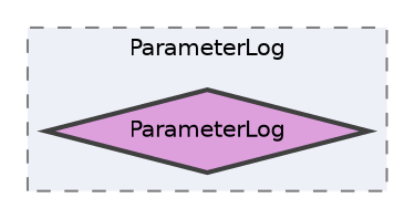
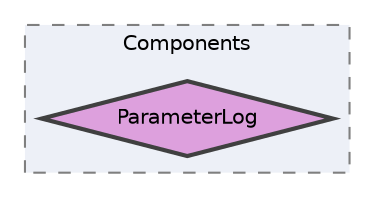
  digraph {
    compound=true
    n1 [color=grey25 fillcolor=plum fontname=Helvetica fontsize=10 label=ParameterLog shape=diamond style="filled,bold,"]
    subgraph cluster_1 {
      bgcolor="#edf0f7"
      fontname=Helvetica
      fontsize=10
-     label=ParameterLog
+     label=Components
      pencolor=grey50
      style="filled,dashed,"
      n1
    }
  }
